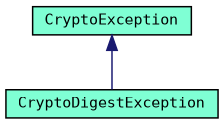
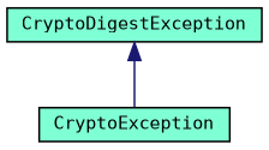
  digraph {
    fontname="DejaVu Sans Mono"
    node [color=black fillcolor=aquamarine fontname="DejaVu Sans Mono" fontsize=10 shape=record style=filled]
    n1 [fontcolor=black height=0.2 label=CryptoDigestException width=0.4]
    n2 [height=0.2 label=CryptoException width=0.4]
-   n2 -> n1 [color=midnightblue dir=back fontname="DejaVu Sans Mono" fontsize=10 labelfontname=Helvetica labelfontsize=10 style=solid]
+   n1 -> n2 [color=midnightblue dir=back fontname="DejaVu Sans Mono" fontsize=10 labelfontname=Helvetica labelfontsize=10 style=solid]
  }
